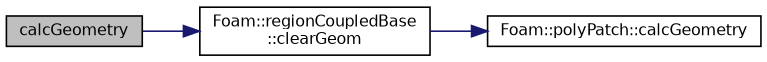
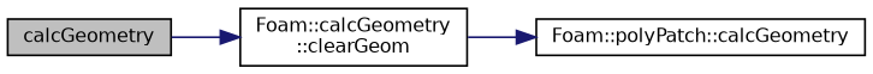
  digraph {
    rankdir=LR
    node [color=black fontname=Helvetica fontsize=10 shape=record]
    edge [color=midnightblue fontname=Helvetica fontsize=10 labelfontname=Helvetica labelfontsize=10 style=solid]
    n1 [fillcolor=grey75 fontcolor=black height=0.2 label=calcGeometry style=filled width=0.4]
-   n2 [height=0.2 label="Foam::regionCoupledBase\l::clearGeom" width=0.4]
+   n2 [height=0.2 label="Foam::calcGeometry\l::clearGeom" width=0.4]
    n3 [height=0.2 label="Foam::polyPatch::calcGeometry" width=0.4]
    n1 -> n2
    n2 -> n3
  }
